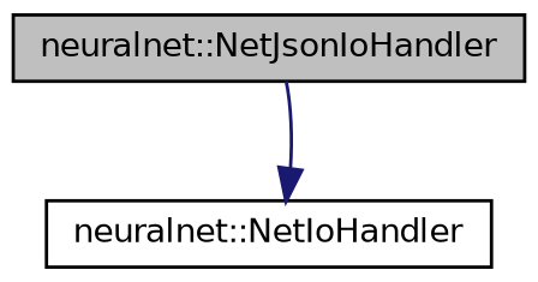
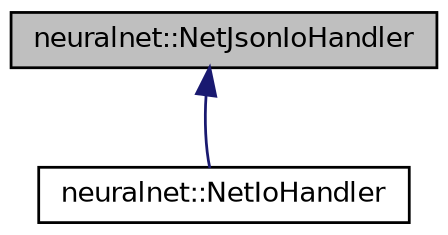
  digraph {
    node [color=black fontname=Helvetica fontsize=10 shape=record style=filled]
    n1 [fillcolor=grey75 fontcolor=black height=0.2 label="neuralnet::NetJsonIoHandler" width=0.4]
    n2 [fillcolor=white height=0.2 label="neuralnet::NetIoHandler" width=0.4]
-   n2 -> n1 [color=midnightblue dir=back fontname=Helvetica fontsize=10 labelfontname=Helvetica labelfontsize=10 style=solid]
+   n1 -> n2 [color=midnightblue dir=back fontname=Helvetica fontsize=10 labelfontname=Helvetica labelfontsize=10 style=solid]
  }
